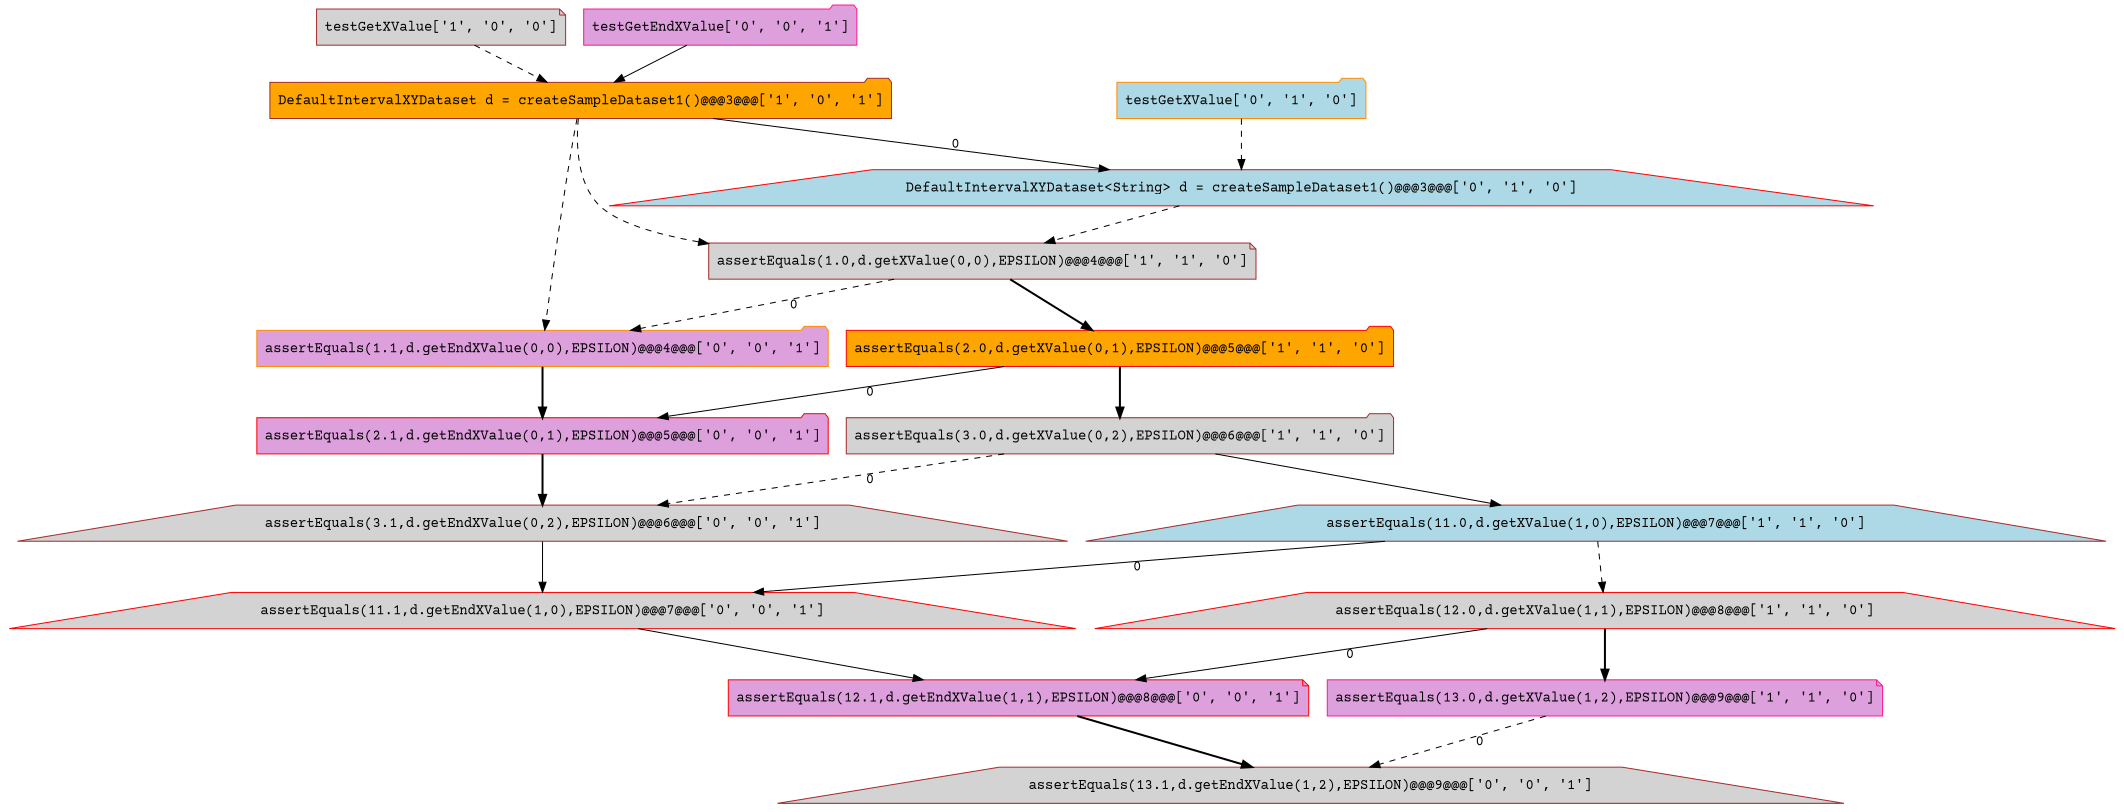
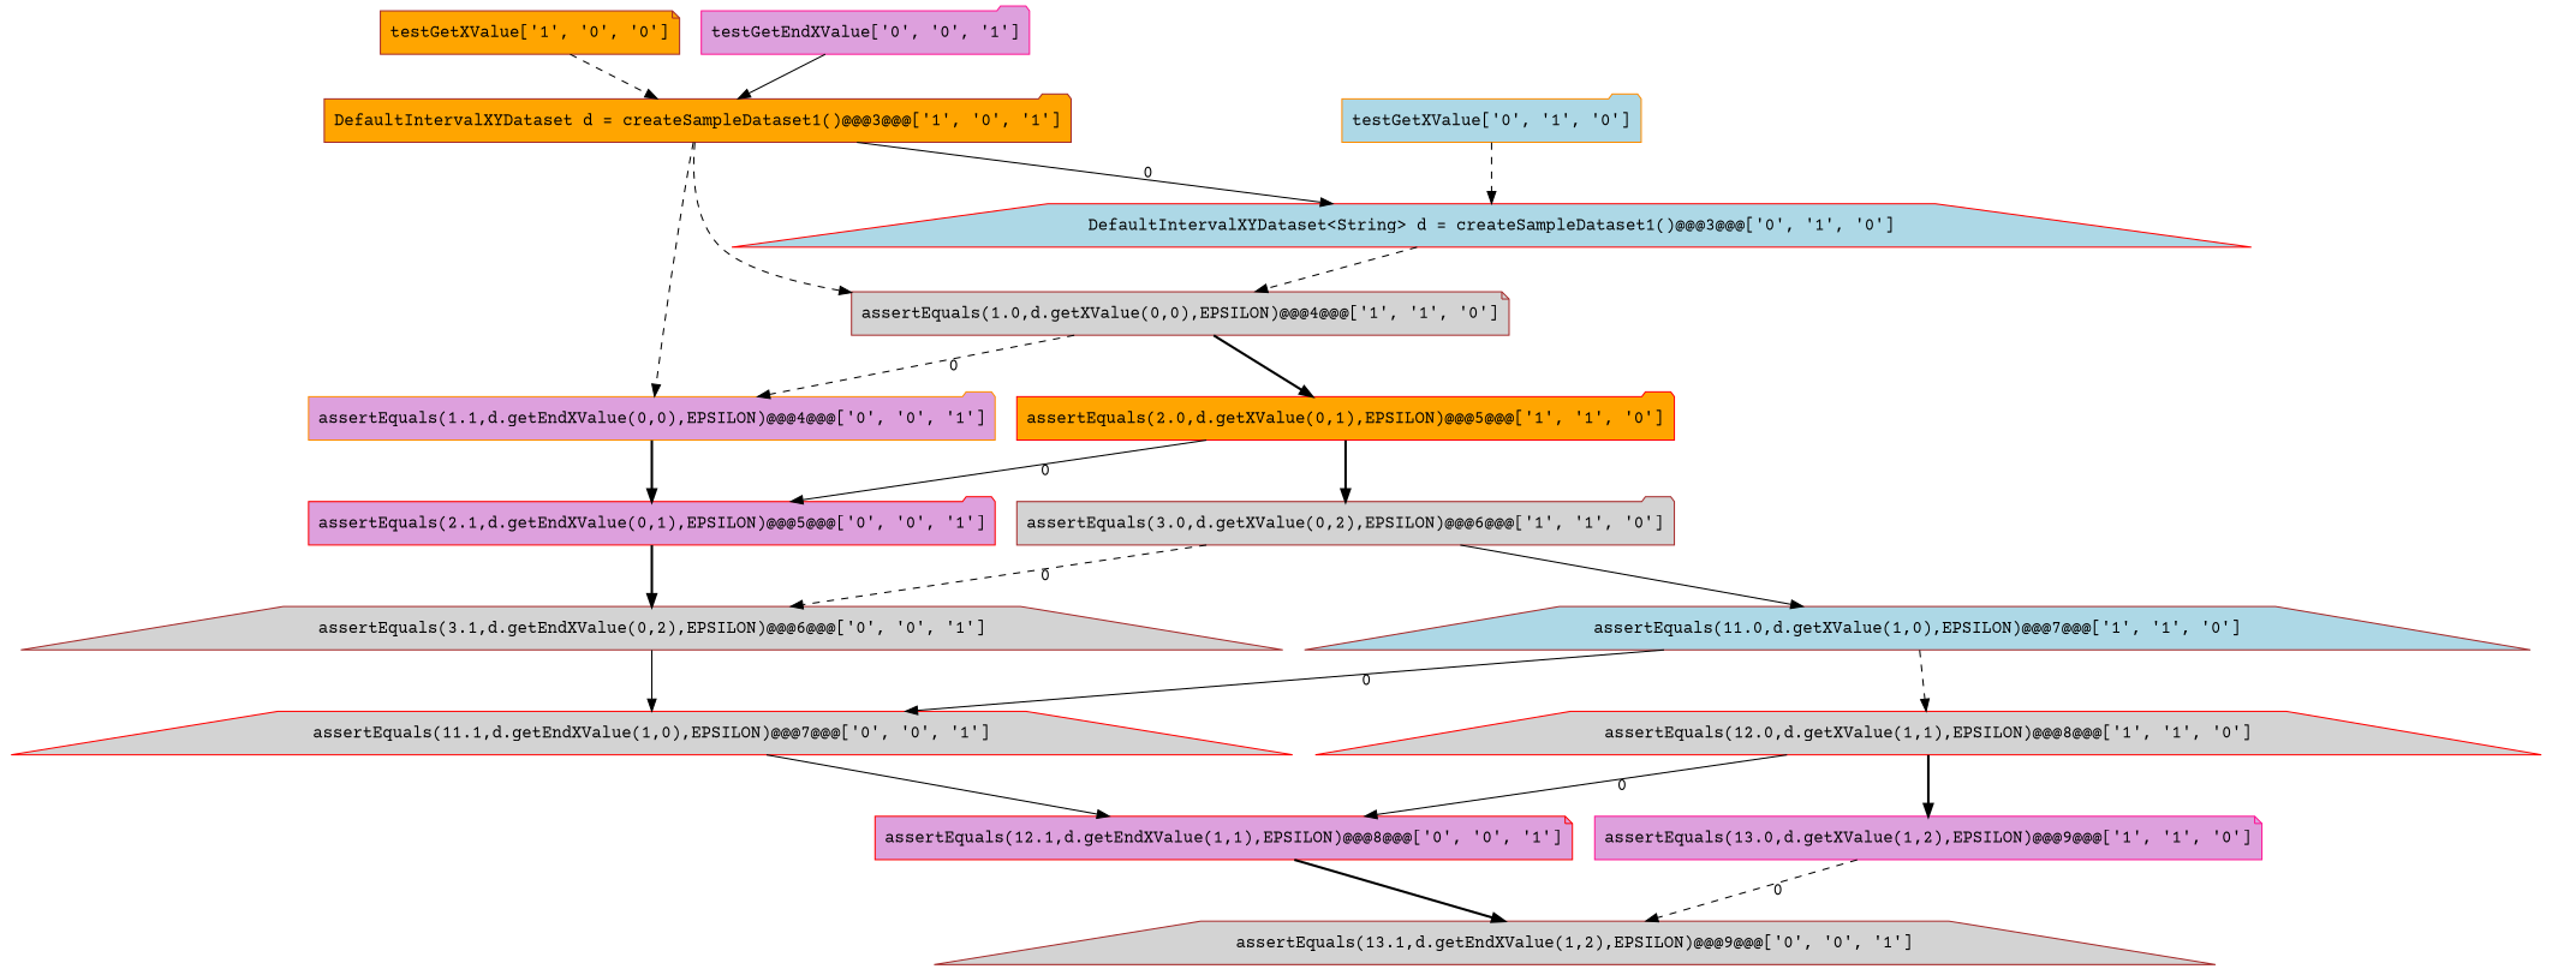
  digraph {
    fontname="Courier Prime"
    node [fillcolor=lightgrey shape=folder style=filled color=brown fontname="Courier Prime"]
    edge [style=dashed fontname="Courier Prime"]
    n1 [label="assertEquals(11.1,d.getEndXValue(1,0),EPSILON)@@@7@@@['0', '0', '1']" shape=trapezium color=red]
    n2 [fillcolor=plum label="assertEquals(12.1,d.getEndXValue(1,1),EPSILON)@@@8@@@['0', '0', '1']" shape=note color=red]
    n3 [label="assertEquals(1.0,d.getXValue(0,0),EPSILON)@@@4@@@['1', '1', '0']" shape=note]
    n4 [fillcolor=plum label="assertEquals(1.1,d.getEndXValue(0,0),EPSILON)@@@4@@@['0', '0', '1']" color=darkorange]
    n5 [fillcolor=orange label="assertEquals(2.0,d.getXValue(0,1),EPSILON)@@@5@@@['1', '1', '0']" color=red]
    n6 [fillcolor=lightblue label="DefaultIntervalXYDataset<String> d = createSampleDataset1()@@@3@@@['0', '1', '0']" shape=trapezium color=red]
    n7 [label="assertEquals(12.0,d.getXValue(1,1),EPSILON)@@@8@@@['1', '1', '0']" shape=trapezium color=red]
    n8 [fillcolor=plum label="assertEquals(13.0,d.getXValue(1,2),EPSILON)@@@9@@@['1', '1', '0']" shape=note color=deeppink]
    n9 [label="assertEquals(3.1,d.getEndXValue(0,2),EPSILON)@@@6@@@['0', '0', '1']" shape=trapezium]
    n10 [fillcolor=lightblue label="assertEquals(11.0,d.getXValue(1,0),EPSILON)@@@7@@@['1', '1', '0']" shape=trapezium]
-   n11 [label="testGetXValue['1', '0', '0']" shape=note]
+   n11 [fillcolor=orange label="testGetXValue['1', '0', '0']" shape=note]
    n12 [fillcolor=orange label="DefaultIntervalXYDataset d = createSampleDataset1()@@@3@@@['1', '0', '1']"]
    n13 [fillcolor=lightblue label="testGetXValue['0', '1', '0']" color=darkorange]
    n14 [fillcolor=plum label="assertEquals(2.1,d.getEndXValue(0,1),EPSILON)@@@5@@@['0', '0', '1']" color=red]
    n15 [label="assertEquals(3.0,d.getXValue(0,2),EPSILON)@@@6@@@['1', '1', '0']"]
    n16 [label="assertEquals(13.1,d.getEndXValue(1,2),EPSILON)@@@9@@@['0', '0', '1']" shape=trapezium]
    n17 [fillcolor=plum label="testGetEndXValue['0', '0', '1']" color=deeppink]
    n1 -> n2 [style=solid]
    n2 -> n16 [style=bold]
    n3 -> n4 [label=0]
    n3 -> n5 [style=bold]
    n4 -> n14 [style=bold]
    n5 -> n14 [label=0 style=solid]
    n5 -> n15 [style=bold]
    n6 -> n3
    n7 -> n2 [label=0 style=solid]
    n7 -> n8 [style=bold]
    n8 -> n16 [label=0]
    n9 -> n1 [style=solid]
    n10 -> n1 [label=0 style=solid]
    n10 -> n7
    n11 -> n12
    n12 -> n3
    n12 -> n4
    n12 -> n6 [label=0 style=solid]
    n13 -> n6
    n14 -> n9 [style=bold]
    n15 -> n9 [label=0]
    n15 -> n10 [style=solid]
    n17 -> n12 [style=solid]
  }
